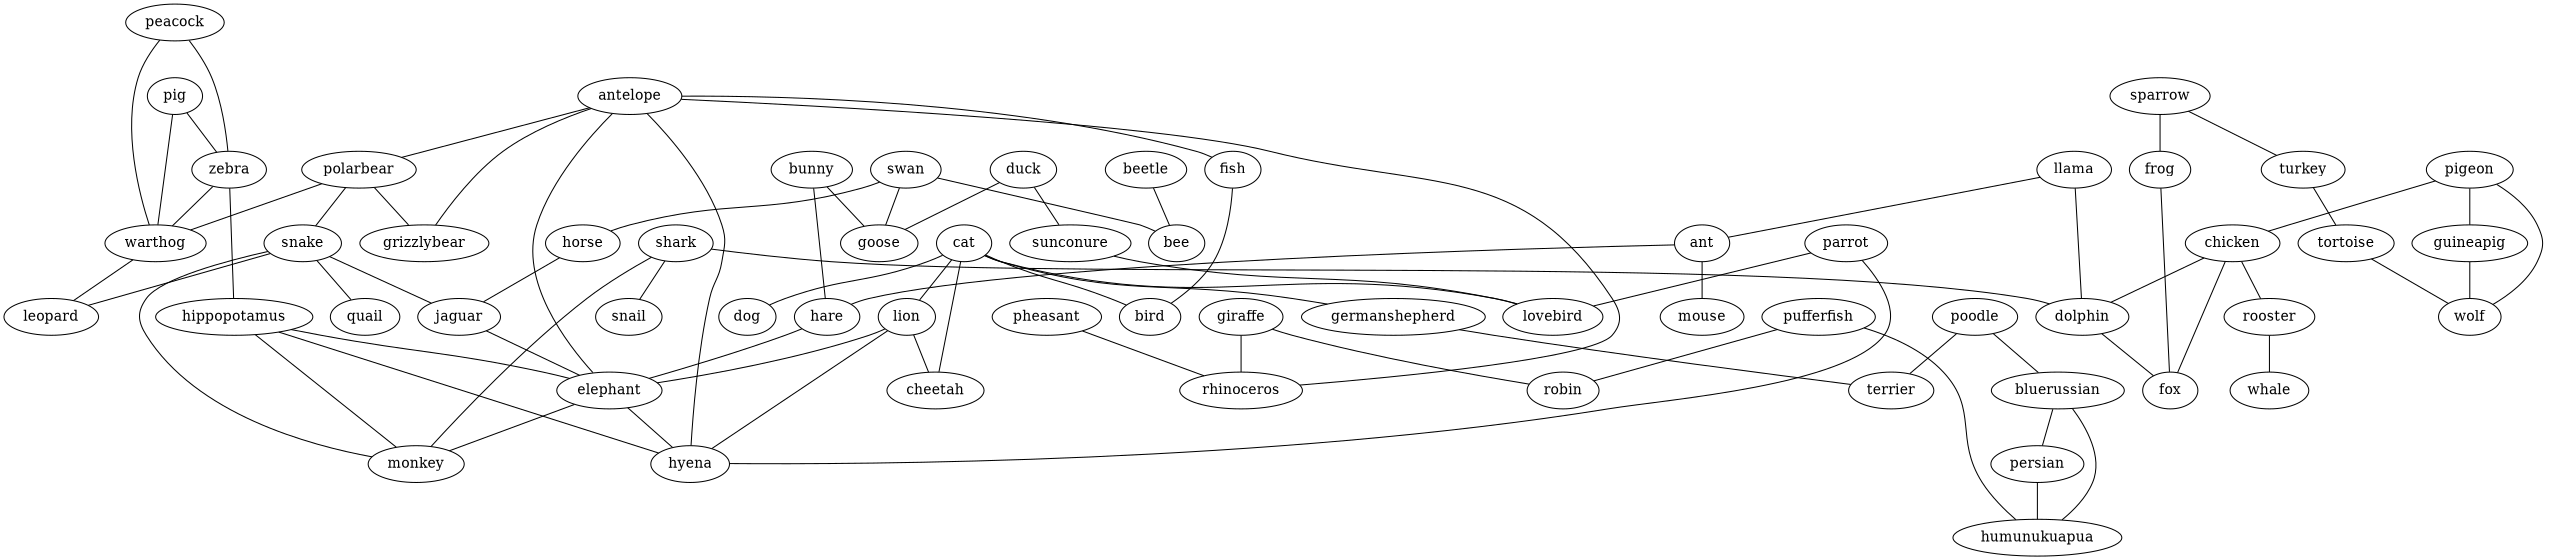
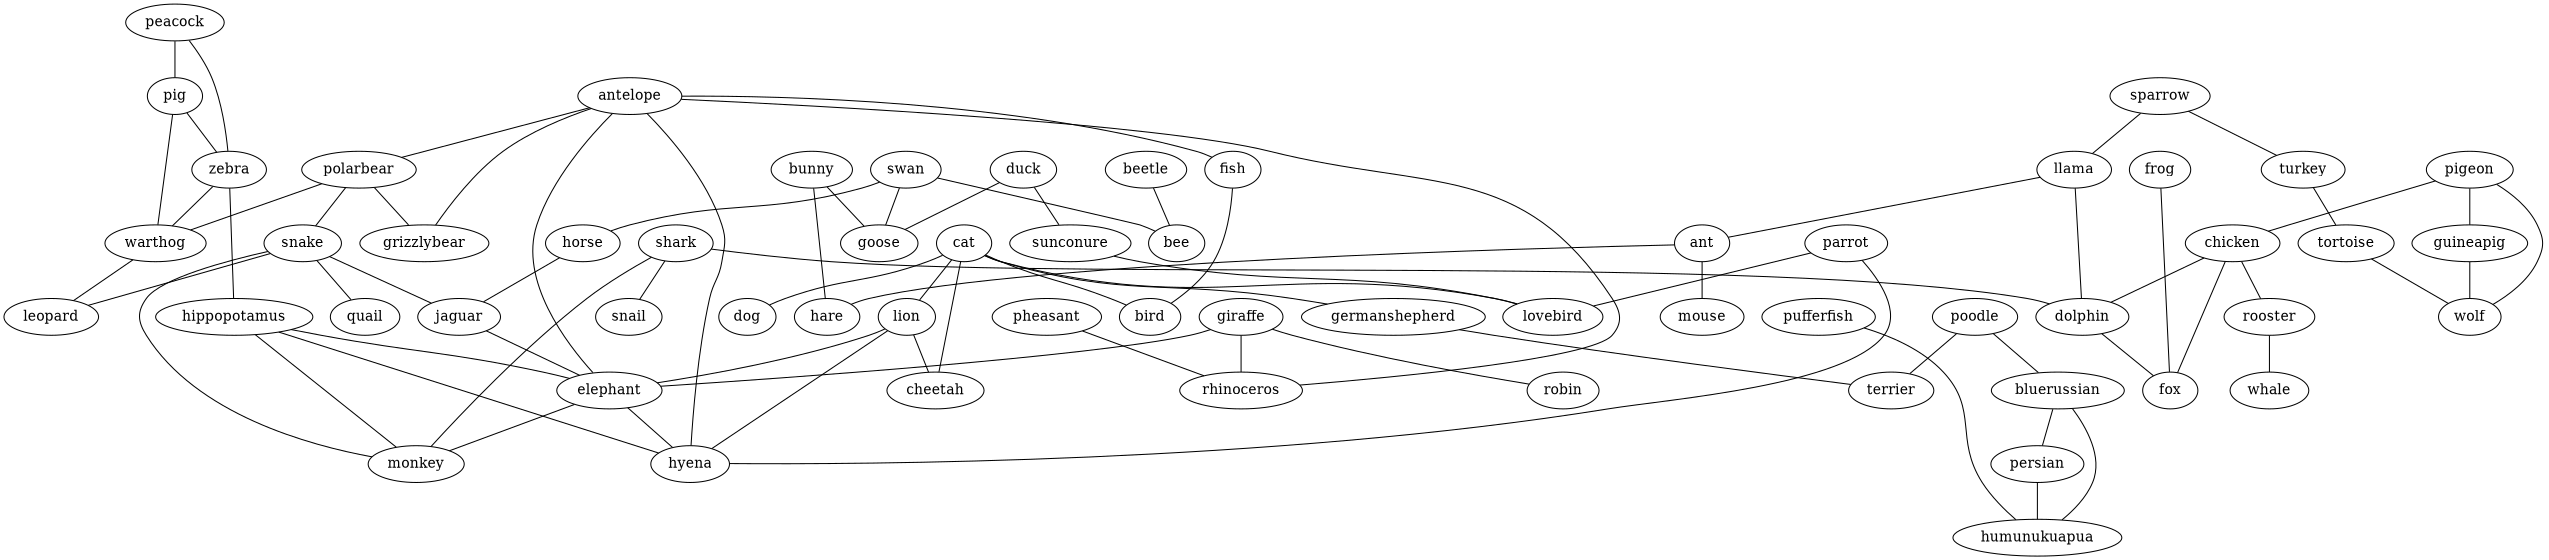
  strict graph {
    fontname="DejaVu Serif"
    node [fontname="DejaVu Serif"]
    edge [fontname="DejaVu Serif" weight=1]
    peacock
    pig
    zebra
    warthog
    hippopotamus
    antelope
    polarbear
    grizzlybear
    fish
    rhinoceros
    elephant
    hyena
    snake
    bird
    monkey
    swan
    horse
    goose
    bee
    jaguar
    pheasant
    sparrow
    turkey
    frog
    tortoise
    fox
    pigeon
    chicken
    guineapig
    wolf
    rooster
    dolphin
    poodle
    bluerussian
    terrier
    humunukuapua
    persian
    duck
    sunconure
    lovebird
    whale
    quail
    leopard
    pufferfish
    robin
    beetle
    giraffe
    llama
    ant
    mouse
    hare
    bunny
    parrot
    cat
    lion
    cheetah
    germanshepherd
    dog
    shark
    snail
-   peacock -- warthog
+   peacock -- pig
    peacock -- zebra
    pig -- zebra
    pig -- warthog
    zebra -- warthog
    zebra -- hippopotamus
    warthog -- leopard
    hippopotamus -- elephant
    hippopotamus -- hyena
    hippopotamus -- monkey
    antelope -- polarbear
    antelope -- grizzlybear
    antelope -- fish
    antelope -- rhinoceros
    antelope -- elephant
    antelope -- hyena
    polarbear -- warthog
    polarbear -- grizzlybear
    polarbear -- snake
    fish -- bird
    elephant -- hyena
    elephant -- monkey
    snake -- monkey
    snake -- jaguar
    snake -- quail
    snake -- leopard
    swan -- horse
    swan -- goose
    swan -- bee
    horse -- jaguar
    jaguar -- elephant
    pheasant -- rhinoceros
    sparrow -- turkey
-   sparrow -- frog
+   sparrow -- llama
    turkey -- tortoise
    frog -- fox
    tortoise -- wolf
    pigeon -- chicken
    pigeon -- guineapig
    pigeon -- wolf
    chicken -- fox
    chicken -- rooster
    chicken -- dolphin
    guineapig -- wolf
    rooster -- whale
    dolphin -- fox
    poodle -- bluerussian
    poodle -- terrier
    bluerussian -- humunukuapua
    bluerussian -- persian
    persian -- humunukuapua
    duck -- goose
    duck -- sunconure
    sunconure -- lovebird
    pufferfish -- humunukuapua
-   pufferfish -- robin
    beetle -- bee
    giraffe -- rhinoceros
-   hare -- elephant
+   giraffe -- elephant
    giraffe -- robin
    llama -- dolphin
    llama -- ant
    ant -- mouse
    ant -- hare
    bunny -- goose
    bunny -- hare
    parrot -- hyena
    parrot -- lovebird
    cat -- bird
    cat -- lovebird
    cat -- lion
    cat -- cheetah
    cat -- germanshepherd
    cat -- dog
    lion -- elephant
    lion -- hyena
    lion -- cheetah
    germanshepherd -- terrier
    shark -- monkey
    shark -- dolphin
    shark -- snail
  }
